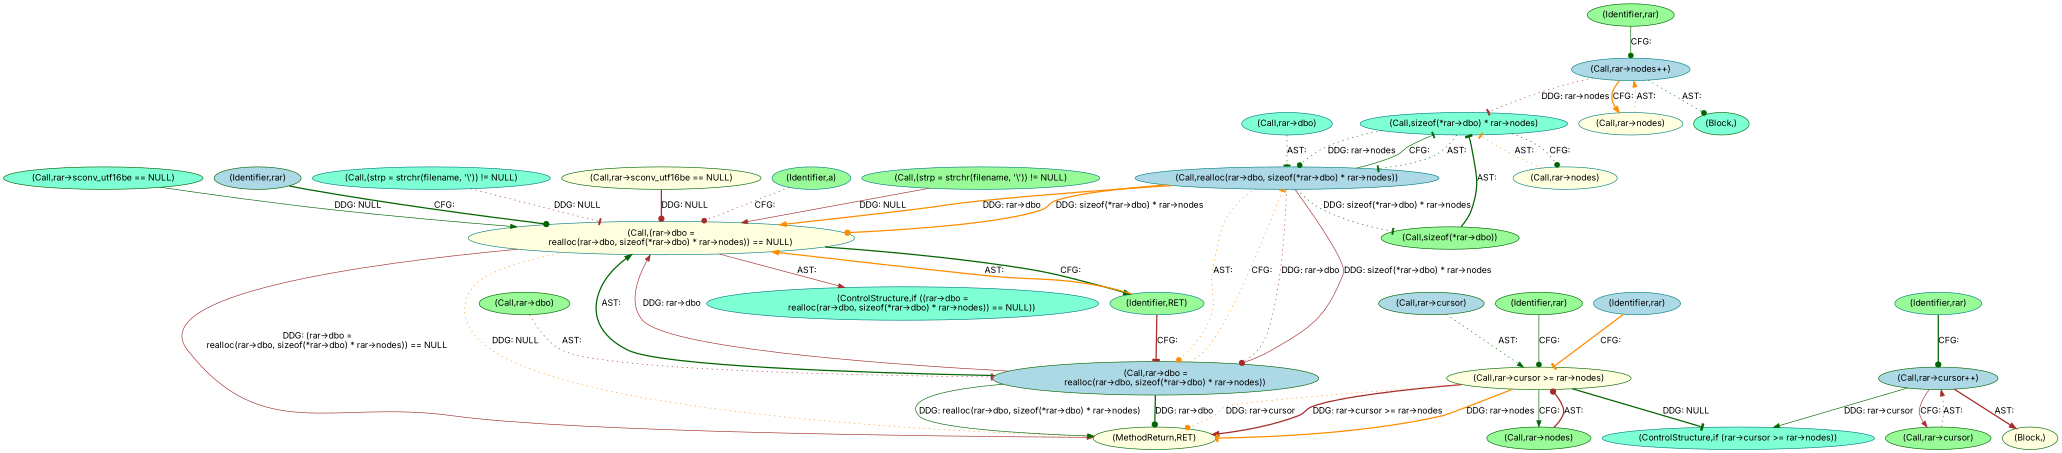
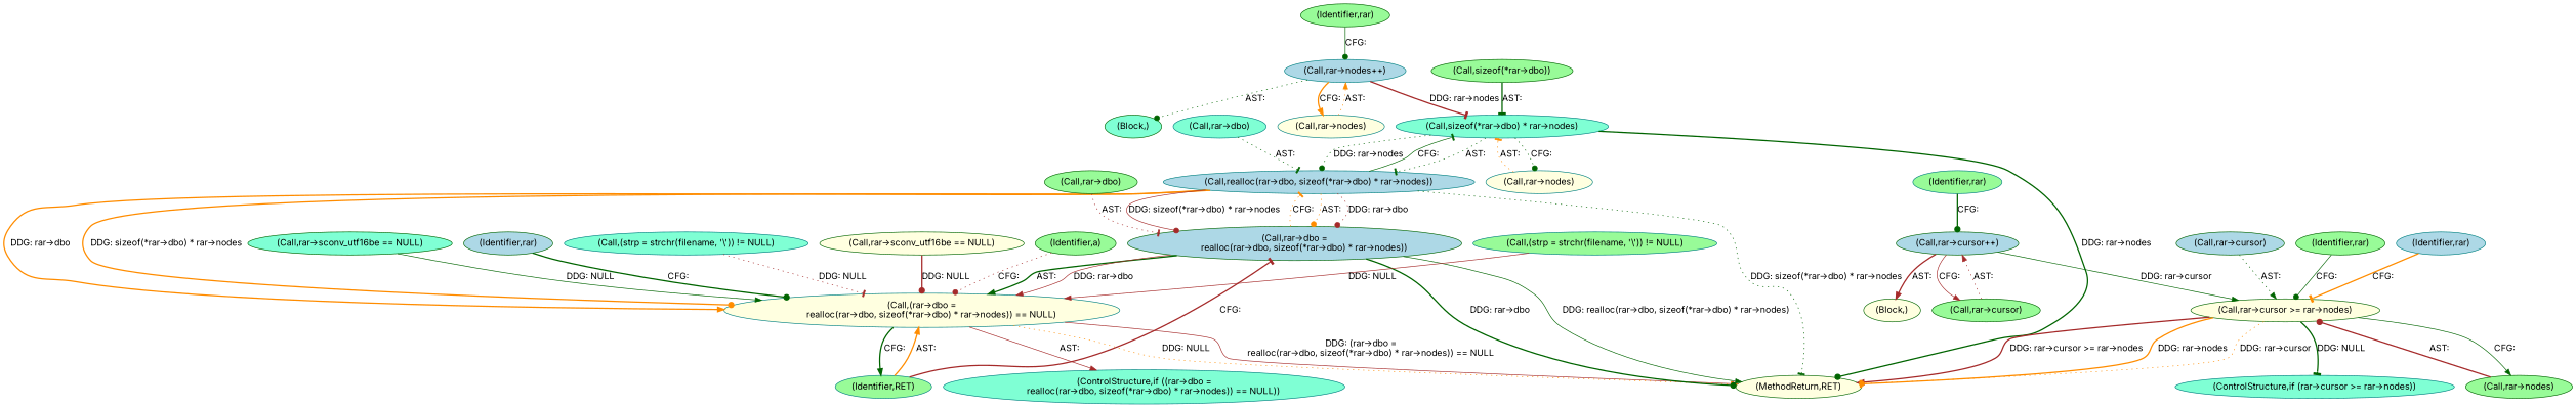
  digraph {
    fontname=Inter
    node [color=darkgreen fillcolor=palegreen fontname=Inter style=filled]
    edge [arrowhead=normal color=darkgreen fontname=Inter style=dotted]
    n1 [color=teal fillcolor=aquamarine label="(Call,sizeof(*rar->dbo) * rar->nodes)"]
    n2 [color=teal fillcolor=lightblue label="(Call,realloc(rar->dbo, sizeof(*rar->dbo) * rar->nodes))"]
    n3 [color=teal fillcolor=lightyellow label="(Call,rar->nodes)"]
    n4 [fillcolor=lightyellow label="(MethodReturn,RET)"]
    n5 [color=teal fillcolor=lightyellow label="(Call,(rar->dbo =\n        realloc(rar->dbo, sizeof(*rar->dbo) * rar->nodes)) == NULL)"]
    n6 [fillcolor=lightblue label="(Call,rar->dbo =\n        realloc(rar->dbo, sizeof(*rar->dbo) * rar->nodes))"]
    n7 [color=teal fillcolor=lightblue label="(Call,rar->nodes++)"]
    n8 [color=teal fillcolor=lightyellow label="(Call,rar->nodes)"]
    n9 [fillcolor=aquamarine label="(Block,)"]
    n10 [fillcolor=lightyellow label="(Call,rar->cursor >= rar->nodes)"]
    n11 [label="(Call,rar->nodes)"]
    n12 [color=teal fillcolor=aquamarine label="(ControlStructure,if (rar->cursor >= rar->nodes))"]
    n13 [fillcolor=lightblue label="(Call,rar->cursor++)"]
    n14 [fillcolor=lightyellow label="(Block,)"]
    n15 [label="(Call,rar->cursor)"]
    n16 [color=teal label="(Identifier,RET)"]
    n17 [color=teal fillcolor=aquamarine label="(ControlStructure,if ((rar->dbo =\n        realloc(rar->dbo, sizeof(*rar->dbo) * rar->nodes)) == NULL))"]
    n18 [label="(Identifier,rar)"]
    n19 [color=teal fillcolor=lightblue label="(Identifier,rar)"]
    n20 [fillcolor=aquamarine label="(Call,rar->sconv_utf16be == NULL)"]
    n21 [label="(Call,sizeof(*rar->dbo))"]
    n22 [color=teal fillcolor=aquamarine label="(Call,rar->dbo)"]
    n23 [fillcolor=lightblue label="(Identifier,rar)"]
    n24 [color=teal fillcolor=aquamarine label="(Call,(strp = strchr(filename, '\\')) != NULL)"]
    n25 [color=teal label="(Identifier,rar)"]
    n26 [label="(Identifier,rar)"]
    n27 [fillcolor=lightblue label="(Call,rar->cursor)"]
    n28 [fillcolor=lightyellow label="(Call,rar->sconv_utf16be == NULL)"]
-   n29 [color=teal label="(Identifier,a)"]
+   n29 [label="(Identifier,a)"]
    n30 [color=teal label="(Call,(strp = strchr(filename, '\\')) != NULL)"]
    n31 [label="(Call,rar->dbo)"]
    n1 -> n2 [arrowhead=tee label="AST: "]
    n1 -> n2 [arrowhead=dot label="DDG: rar->nodes"]
    n1 -> n3 [arrowhead=dot label="CFG: "]
+   n1 -> n4 [arrowhead=dot label="DDG: rar->nodes" style=bold]
    n2 -> n1 [arrowhead=tee label="CFG: " style=solid]
-   n2 -> n21 [arrowhead=tee label="DDG: sizeof(*rar->dbo) * rar->nodes"]
+   n2 -> n4 [arrowhead=tee label="DDG: sizeof(*rar->dbo) * rar->nodes"]
    n2 -> n5 [color=darkorange label="DDG: rar->dbo" style=bold]
    n2 -> n5 [arrowhead=dot color=darkorange label="DDG: sizeof(*rar->dbo) * rar->nodes" style=bold]
    n2 -> n6 [arrowhead=dot color=darkorange label="AST: "]
    n2 -> n6 [arrowhead=dot color=brown label="DDG: rar->dbo"]
    n2 -> n6 [arrowhead=dot color=brown label="DDG: sizeof(*rar->dbo) * rar->nodes" style=solid]
    n3 -> n1 [arrowhead=tee color=darkorange label="AST: "]
    n5 -> n4 [color=brown label="DDG: (rar->dbo =\n        realloc(rar->dbo, sizeof(*rar->dbo) * rar->nodes)) == NULL" style=solid]
    n5 -> n4 [color=darkorange label="DDG: NULL"]
    n5 -> n16 [label="CFG: " style=bold]
    n5 -> n17 [color=brown label="AST: " style=solid]
    n6 -> n2 [arrowhead=tee color=darkorange label="CFG: "]
    n6 -> n4 [label="DDG: realloc(rar->dbo, sizeof(*rar->dbo) * rar->nodes)" style=solid]
    n6 -> n4 [arrowhead=dot label="DDG: rar->dbo" style=bold]
    n6 -> n5 [label="AST: " style=bold]
    n6 -> n5 [color=brown label="DDG: rar->dbo" style=solid]
-   n7 -> n1 [arrowhead=tee color=brown label="DDG: rar->nodes"]
+   n7 -> n1 [arrowhead=tee color=brown label="DDG: rar->nodes" style=bold]
    n7 -> n8 [color=darkorange label="CFG: " style=bold]
    n7 -> n9 [arrowhead=dot label="AST: "]
    n8 -> n7 [color=darkorange label="AST: "]
    n10 -> n4 [color=brown label="DDG: rar->cursor >= rar->nodes" style=bold]
    n10 -> n4 [arrowhead=tee color=darkorange label="DDG: rar->nodes" style=bold]
    n10 -> n4 [arrowhead=dot color=darkorange label="DDG: rar->cursor"]
    n10 -> n11 [label="CFG: " style=solid]
    n10 -> n12 [arrowhead=tee label="DDG: NULL" style=bold]
    n11 -> n10 [arrowhead=dot color=brown label="AST: " style=bold]
-   n13 -> n12 [label="DDG: rar->cursor" style=solid]
+   n13 -> n10 [label="DDG: rar->cursor" style=solid]
    n13 -> n14 [color=brown label="AST: " style=bold]
    n13 -> n15 [color=brown label="CFG: " style=solid]
    n15 -> n13 [color=brown label="AST: "]
    n16 -> n5 [color=darkorange label="AST: " style=bold]
    n16 -> n6 [arrowhead=tee color=brown label="CFG: " style=bold]
    n18 -> n10 [arrowhead=dot label="CFG: " style=solid]
    n19 -> n10 [arrowhead=tee color=darkorange label="CFG: " style=bold]
    n20 -> n5 [label="DDG: NULL" style=solid]
    n21 -> n1 [arrowhead=tee label="AST: " style=bold]
    n22 -> n2 [arrowhead=tee label="AST: "]
    n23 -> n5 [arrowhead=dot label="CFG: " style=bold]
    n24 -> n5 [arrowhead=tee color=brown label="DDG: NULL"]
    n25 -> n13 [arrowhead=dot label="CFG: " style=bold]
    n26 -> n7 [arrowhead=dot label="CFG: " style=solid]
    n27 -> n10 [label="AST: "]
    n28 -> n5 [arrowhead=dot color=brown label="DDG: NULL" style=bold]
    n29 -> n5 [arrowhead=dot color=brown label="CFG: "]
    n30 -> n5 [color=brown label="DDG: NULL" style=solid]
    n31 -> n6 [arrowhead=tee color=brown label="AST: "]
  }
